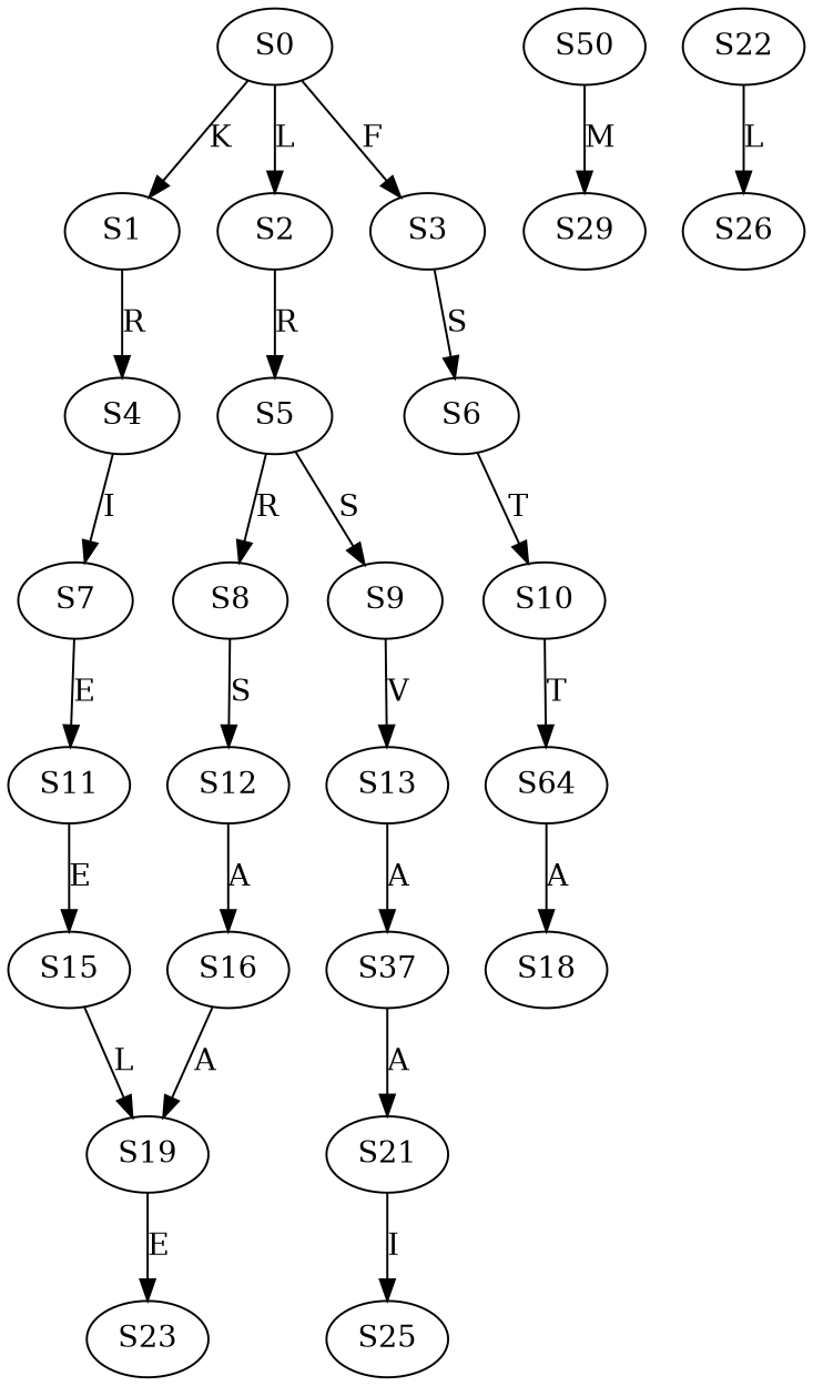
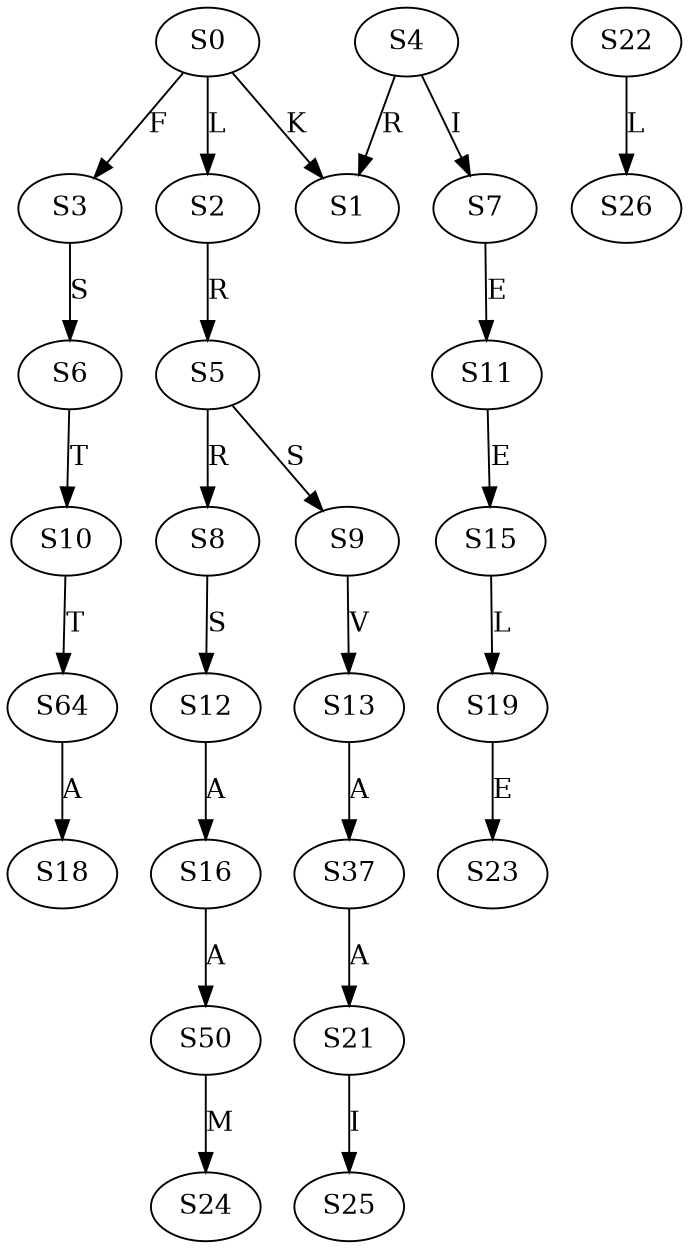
  strict digraph {
    S0
    S1
    S2
    S3
    S4
    S5
    S6
    S7
    S8
    S9
    S10
    S11
    S12
    S13
    n15 [label=S64]
    S15
    S16
    n18 [label=S37]
    S18
    S19
    n21 [label=S50]
    S21
    S23
-   S24 [label=S29]
+   S24
    S25
    S22
    S26
    S0 -> S1 [label=K]
    S0 -> S2 [label=L]
    S0 -> S3 [label=F]
-   S1 -> S4 [label=R]
+   S4 -> S1 [label=R]
    S2 -> S5 [label=R]
    S3 -> S6 [label=S]
    S4 -> S7 [label=I]
    S5 -> S8 [label=R]
    S5 -> S9 [label=S]
    S6 -> S10 [label=T]
    S7 -> S11 [label=E]
    S8 -> S12 [label=S]
    S9 -> S13 [label=V]
    S10 -> n15 [label=T]
    S11 -> S15 [label=E]
    S12 -> S16 [label=A]
    S13 -> n18 [label=A]
    n15 -> S18 [label=A]
    S15 -> S19 [label=L]
-   S16 -> S19 [label=A]
+   S16 -> n21 [label=A]
    n18 -> S21 [label=A]
    S19 -> S23 [label=E]
    n21 -> S24 [label=M]
    S21 -> S25 [label=I]
    S22 -> S26 [label=L]
  }
